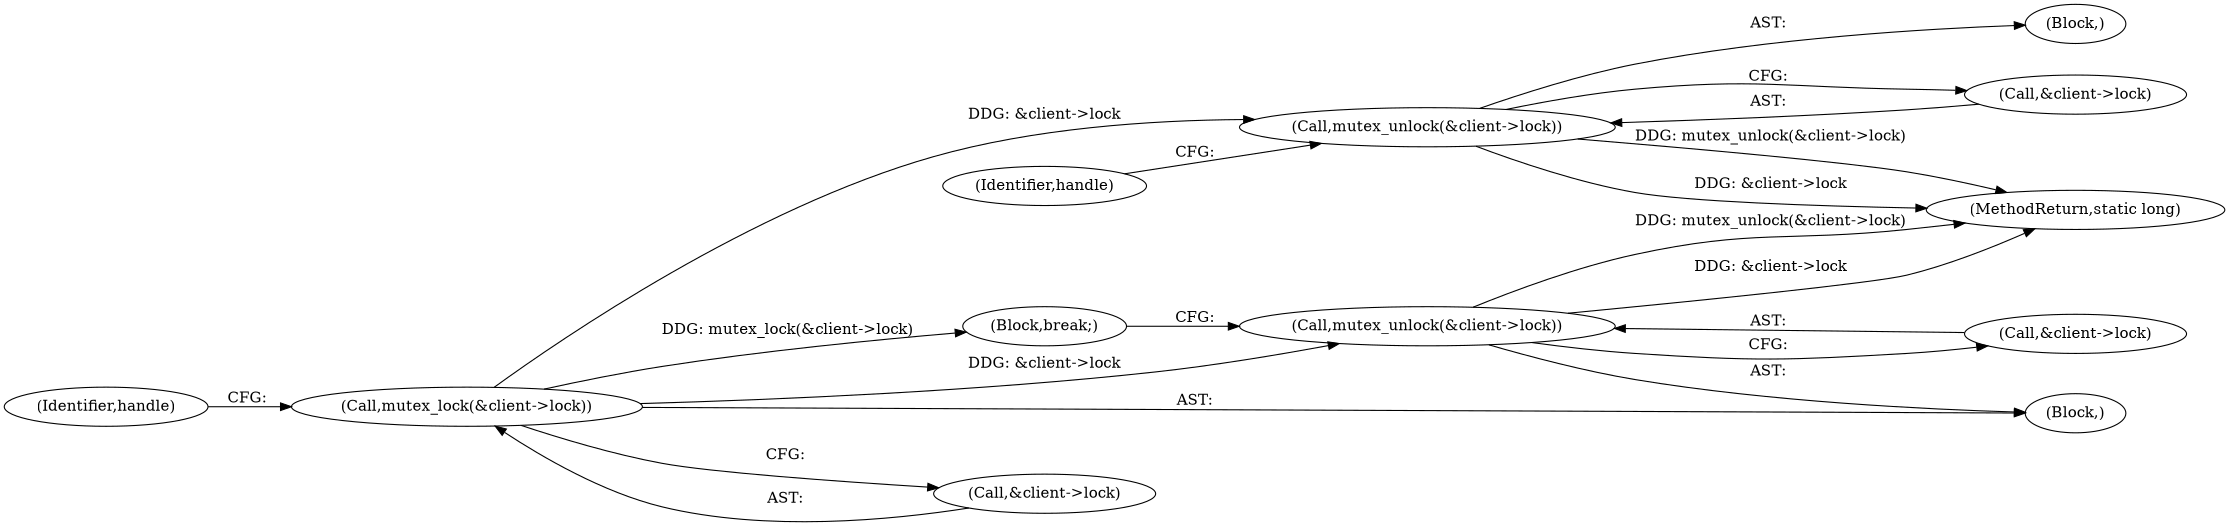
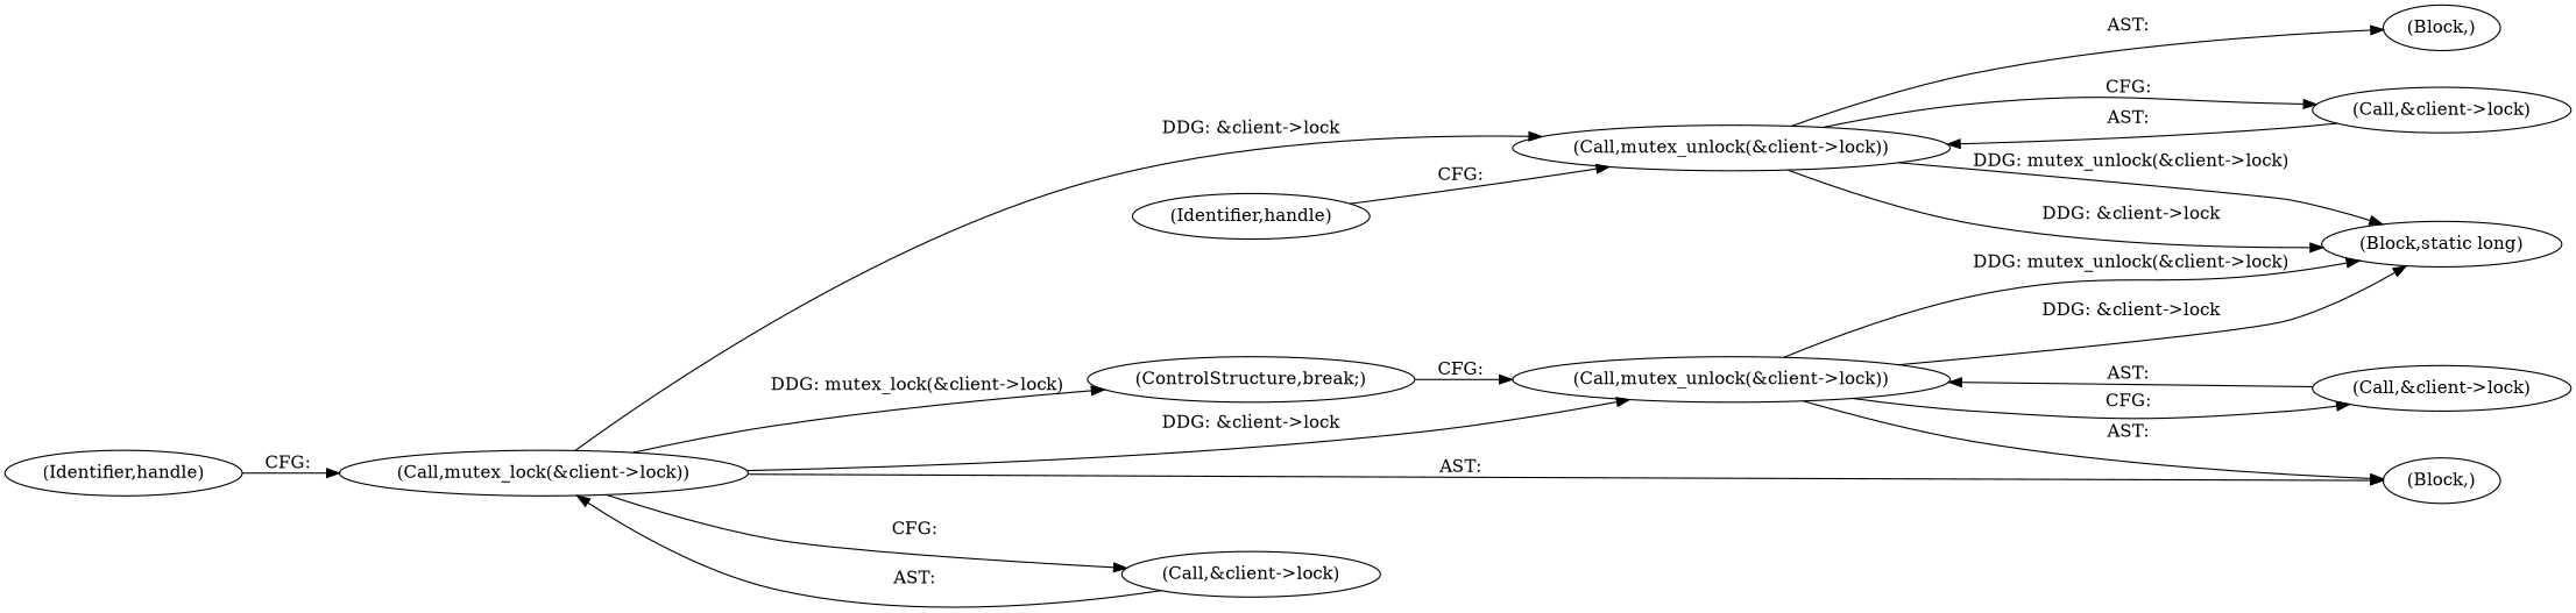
  digraph {
    rankdir=LR
    n1 [label="(Call,mutex_lock(&client->lock))"]
    n2 [label="(Call,mutex_unlock(&client->lock))"]
    n3 [label="(Call,mutex_unlock(&client->lock))"]
    n4 [label="(Block,)"]
    n5 [label="(Call,&client->lock)"]
-   n6 [label="(Block,break;)"]
-   n7 [label="(MethodReturn,static long)"]
+   n6 [label="(ControlStructure,break;)"]
+   n7 [label="(Block,static long)"]
    n8 [label="(Call,&client->lock)"]
    n9 [label="(Block,)"]
    n10 [label="(Call,&client->lock)"]
    n11 [label="(Identifier,handle)"]
    n12 [label="(Identifier,handle)"]
    n1 -> n2 [label="DDG: &client->lock"]
    n1 -> n3 [label="DDG: &client->lock"]
    n1 -> n4 [label="AST: "]
    n1 -> n5 [label="CFG: "]
    n1 -> n6 [label="DDG: mutex_lock(&client->lock)"]
    n2 -> n7 [label="DDG: mutex_unlock(&client->lock)"]
    n2 -> n7 [label="DDG: &client->lock"]
    n2 -> n8 [label="CFG: "]
    n2 -> n9 [label="AST: "]
    n3 -> n4 [label="AST: "]
    n3 -> n7 [label="DDG: mutex_unlock(&client->lock)"]
    n3 -> n7 [label="DDG: &client->lock"]
    n3 -> n10 [label="CFG: "]
    n5 -> n1 [label="AST: "]
    n6 -> n3 [label="CFG: "]
    n8 -> n2 [label="AST: "]
    n10 -> n3 [label="AST: "]
    n11 -> n2 [label="CFG: "]
    n12 -> n1 [label="CFG: "]
  }
